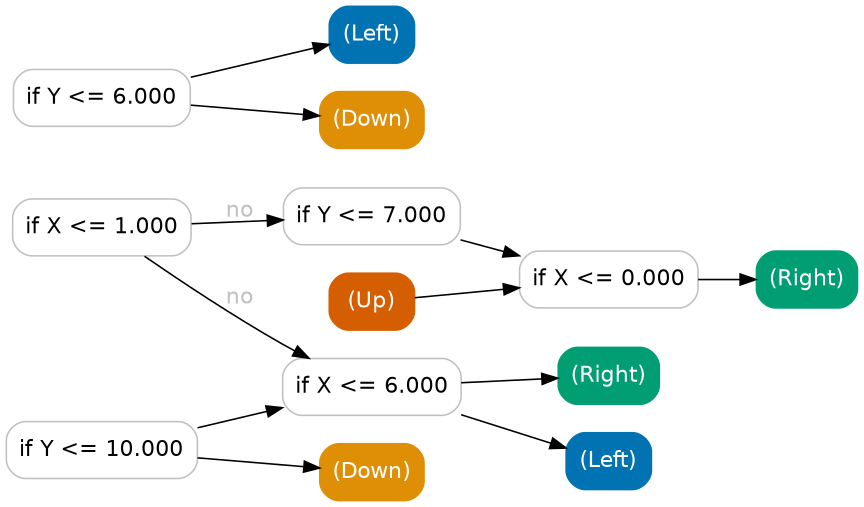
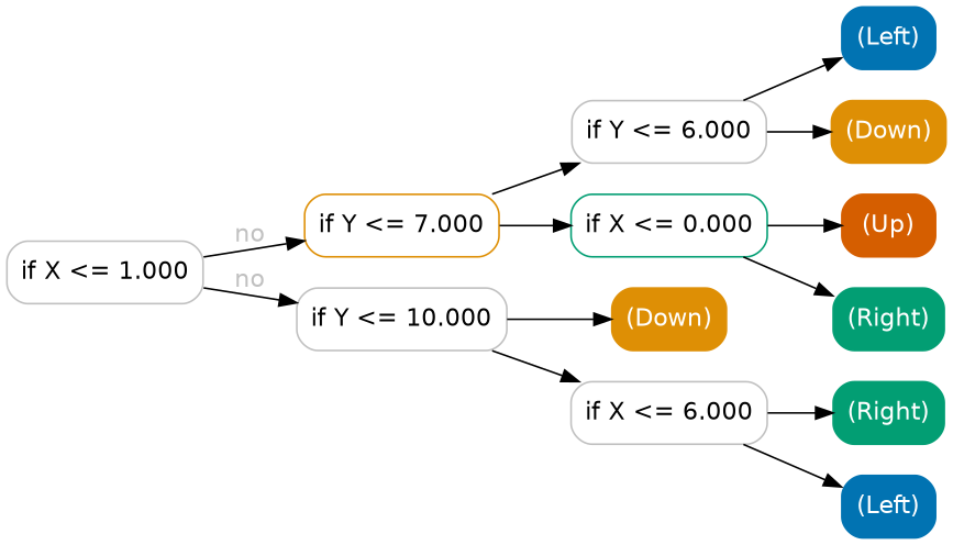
  digraph {
    rankdir=LR
    node [color=gray fillcolor=white fontname=helvetica shape=box style="filled, rounded" fontcolor=white]
    edge [fontcolor=gray fontname=helvetica]
    n1 [height=0.5 label="if X <= 1.000" width=1.5694 fontcolor=""]
-   n2 [height=0.5 label="if Y <= 7.000" width=1.5556 fontcolor=""]
+   n2 [color="#de8f05" height=0.5 label="if Y <= 7.000" width=1.5556 fontcolor=""]
    n3 [height=0.5 label="if Y <= 10.000" width=1.6806 fontcolor=""]
    n4 [height=0.5 label="if Y <= 6.000" width=1.5556 fontcolor=""]
-   n5 [height=0.5 label="if X <= 0.000" width=1.5694 fontcolor=""]
+   n5 [color="#029e73" height=0.5 label="if X <= 0.000" width=1.5694 fontcolor=""]
    n6 [color="#de8f05" fillcolor="#de8f05" height=0.5 label="(Down)" width=0.91667]
    n7 [height=0.5 label="if X <= 6.000" width=1.5694 fontcolor=""]
    n8 [color="#0173b2" fillcolor="#0173b2" height=0.5 label="(Left)" width=0.75]
    n9 [color="#de8f05" fillcolor="#de8f05" height=0.5 label="(Down)" width=0.91667]
    n10 [color="#d55e00" fillcolor="#d55e00" height=0.5 label="(Up)" width=0.75]
    n11 [color="#029e73" fillcolor="#029e73" height=0.5 label="(Right)" width=0.88889]
    n12 [color="#029e73" fillcolor="#029e73" height=0.5 label="(Right)" width=0.88889]
    n13 [color="#0173b2" fillcolor="#0173b2" height=0.5 label="(Left)" width=0.75]
    n1 -> n2 [label=no]
-   n1 -> n7 [label=no]
+   n1 -> n3 [label=no]
+   n2 -> n4
    n2 -> n5
    n3 -> n6
    n3 -> n7
    n4 -> n8
    n4 -> n9
-   n10 -> n5
+   n5 -> n10
    n5 -> n11
    n7 -> n12
    n7 -> n13
  }
